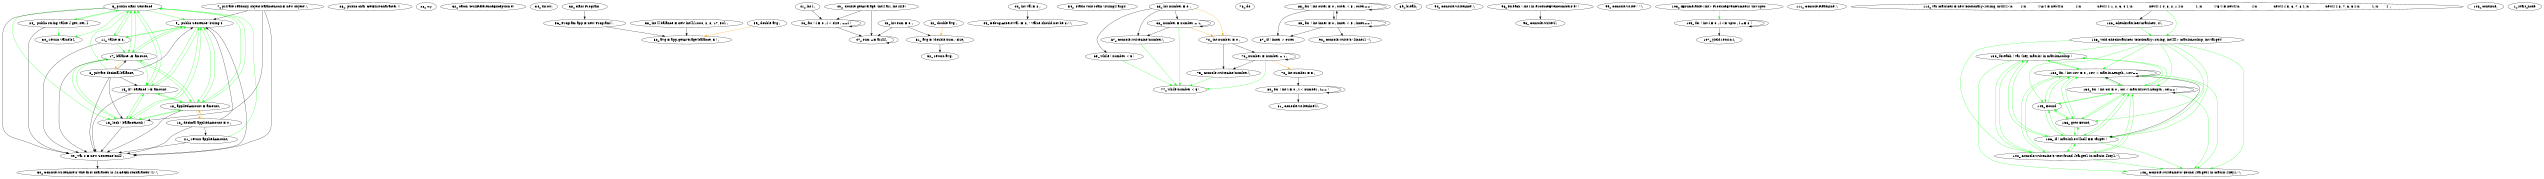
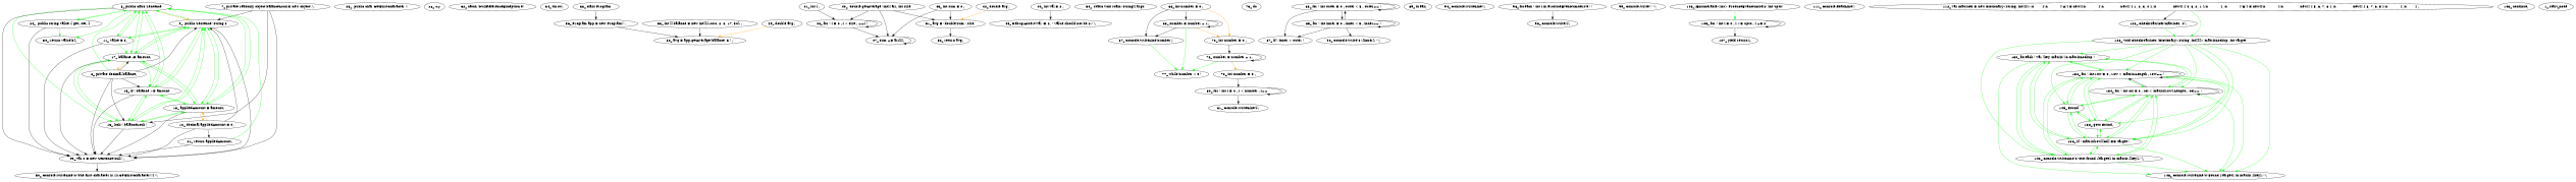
  digraph {
    node [type_label=expression_statement]
    edge [color=green]
    n1 [label="5_\ public\ class\ Sentence\ " type_label=class_declaration]
    n2 [label="9_\ \ public\ Sentence\ \(string\ s\)" type_label=constructor_declaration]
    n3 [label="11_\ Value\ =\ s;"]
    n4 [label="13_\ lock\ \(\ balanceLock\ \)" type_label=lock]
    n5 [label="15_\ if\ \(\ balance\ >=\ amount\ \)" type_label=if]
    n6 [label="17_\ balance\ \-=\ amount;"]
    n7 [label="18_\ appliedAmount\ =\ amount;"]
    n8 [label="24_\ \ public\ string\ Value\ \{\ get;\ set;\ \}" type_label=property_declaration]
    n9 [label="30_\ return\ Value\[0\];"]
    n10 [label="49_\ var\ s\ =\ new\ Sentence\(null\)\ ;" type_label=local_declaration]
    n11 [label="8_\ private\ decimal\ balance;"]
    n12 [label="12_\ decimal\ appliedAmount\ =\ 0\ ;" type_label=local_declaration]
    n13 [label="50_\ Console\.WriteLine\(\$\"The\ first\ character\ is\ \{s\.GetFirstCharacter\(\)\}\"\);"]
    n14 [label="7_\ private\ readonly\ object\ balanceLock\ =\ new\ object\(\);"]
    n15 [label="21_\ return\ appliedAmount;"]
    n16 [label="26_\ \ public\ char\ GetFirstCharacter\ \(\)" type_label=method_declaration]
    n17 [label="28_\ try" type_label=try]
    n18 [label="32_\ catch\ \(NullReferenceException\ e\)" type_label=catch]
    n19 [label="34_\ throw;"]
    n20 [label="38_\ class\ Program\ " type_label=class_declaration]
    n21 [label="56_\ Program\ app\ =\ new\ Program\(\)\ ;" type_label=local_declaration]
    n22 [label="62_\ avg\ =\ app\.getAverage\(balance,\ 5\ \)\ ;"]
    n23 [label="40_\ \ double\ getAverage\ \(int\[\]\ arr,\ int\ size\)" type_label=method_declaration]
    n24 [label="46_\ for\ \(\ i\ =\ 0\ ;\ i\ <\ size\ ;\ \+\+i\ \)" type_label=for]
    n25 [label="47_\ sum\ \+=\ arr\[i\];"]
    n26 [label="51_\ avg\ =\ \(double\)sum\ /\ size;"]
    n27 [label="52_\ return\ avg;"]
    n28 [label="41_\ int\ i\ ;" type_label=local_declaration]
    n29 [label="42_\ double\ avg\ ;" type_label=local_declaration]
    n30 [label="43_\ int\ sum\ =\ 0\ ;" type_label=local_declaration]
    n31 [label="44_\ int\ val\ =\ 2\ ;" type_label=local_declaration]
    n32 [label="45_\ Debug\.Assert\(val\ !=\ 2,\ \"\ Value\ should\ not\ be\ 2\.\"\);"]
    n33 [label="54_\ \ static\ void\ Main\ \(string\[\]\ args\)" type_label=method_declaration]
    n34 [label="58_\ int\ \[\]\ balance\ =\ new\ int\[\]\{1000,\ 2,\ 3,\ 17,\ 50\}\ ;" type_label=local_declaration]
    n35 [label="59_\ double\ avg\ ;" type_label=local_declaration]
    n36 [label="63_\ int\ number\ =\ 0\ ;" type_label=local_declaration]
-   n37 [label="65_\ while\ \(\ number\ <\ 5\ \)" type_label=while]
    n38 [label="67_\ Console\.WriteLine\(number\);"]
    n39 [label="68_\ number\ =\ number\ \+\ 1;"]
    n40 [label="72_\ int\ number\ =\ 0\ ;" type_label=local_declaration]
    n41 [label="77_\ while\(number\ <\ 5\)" type_label=while]
-   n42 [label="75_\ Console\.WriteLine\(number\);"]
    n43 [label="76_\ number\ =\ number\ \+\ 1;"]
    n44 [label="78_\ int\ number\ =\ 5\ ;" type_label=local_declaration]
    n45 [label="73_\ do" type_label=do]
    n46 [label="80_\ for\ \(\ int\ i\ =\ 0\ ;\ i\ <\ number\ ;\ i\+\+\ \)" type_label=for]
    n47 [label="81_\ Console\.WriteLine\(i\);"]
    n48 [label="83_\ for\ \(\ int\ outer\ =\ 0\ ;\ outer\ <\ 5\ ;\ outer\+\+\ \)" type_label=for]
    n49 [label="85_\ for\ \(\ int\ inner\ =\ 0\ ;\ inner\ <\ 5\ ;\ inner\+\+\ \)" type_label=for]
    n50 [label="87_\ if\ \(\ inner\ >\ outer\ \)" type_label=if]
    n51 [label="92_\ Console\.Write\(\$\"\{inner\}\ \"\);"]
    n52 [label="89_\ break;"]
    n53 [label="94_\ Console\.WriteLine\(\);"]
    n54 [label="96_\ foreach\ \(\ int\ i\ in\ ProduceEvenNumbers\(9\)\ \)" type_label=foreach]
    n55 [label="98_\ Console\.Write\(i\);"]
    n56 [label="99_\ Console\.Write\(\"\ \"\);"]
    n57 [label="103_\ IEnumerable<int>\ ProduceEvenNumbers\ \(int\ upto\)" type_label=local_function]
    n58 [label="105_\ for\ \(\ int\ i\ =\ 0\ ;\ i\ <=\ upto\ ;\ i\ \+=\ 2\ \)" type_label=for]
    n59 [label="107_\ yield\ return\ i;"]
    n60 [label="111_\ Console\.ReadLine\(\);"]
    n61 [label="112_\ var\ matrices\ =\ new\ Dictionary<string,\ int\[\]\[\]>\\n\ \ \ \ \ \ \ \ \{\\n\ \ \ \ \ \ \ \ \ \ \ \ \[\"A\"\]\ =\ new\[\]\\n\ \ \ \ \ \ \ \ \ \ \ \ \{\\n\ \ \ \ \ \ \ \ \ \ \ \ \ \ \ \ new\[\]\ \{\ 1,\ 2,\ 3,\ 4\ \},\\n\ \ \ \ \ \ \ \ \ \ \ \ \ \ \ \ new\[\]\ \{\ 4,\ 3,\ 2,\ 1\ \}\\n\ \ \ \ \ \ \ \ \ \ \ \ \},\\n\ \ \ \ \ \ \ \ \ \ \ \ \[\"B\"\]\ =\ new\[\]\\n\ \ \ \ \ \ \ \ \ \ \ \ \{\\n\ \ \ \ \ \ \ \ \ \ \ \ \ \ \ \ new\[\]\ \{\ 5,\ 6,\ 7,\ 8\ \},\\n\ \ \ \ \ \ \ \ \ \ \ \ \ \ \ \ new\[\]\ \{\ 8,\ 7,\ 6,\ 5\ \}\\n\ \ \ \ \ \ \ \ \ \ \ \ \},\\n\ \ \ \ \ \ \ \ \}\ ;" type_label=local_declaration]
    n62 [label="126_\ CheckMatrices\(matrices,\ 4\);"]
    n63 [label="128_\ void\ CheckMatrices\ \(Dictionary<string,\ int\[\]\[\]>\ matrixLookup,\ int\ target\)" type_label=local_function]
    n64 [label="130_\ foreach\ \(\ var\ \(key,\ matrix\)\ in\ matrixLookup\ \)" type_label=foreach]
    n65 [label="132_\ for\ \(\ int\ row\ =\ 0\ ;\ row\ <\ matrix\.Length\ ;\ row\+\+\ \)" type_label=for]
    n66 [label="134_\ for\ \(\ int\ col\ =\ 0\ ;\ col\ <\ matrix\[row\]\.Length\ ;\ col\+\+\ \)" type_label=for]
    n67 [label="136_\ if\ \(\ matrix\[row\]\[col\]\ ==\ target\ \)" type_label=if]
    n68 [label="138_\ goto\ Found;"]
    n69 [label="142_\ Console\.WriteLine\(\$\"Not\ found\ \{target\}\ in\ matrix\ \{key\}\.\"\);"]
    n70 [label="145_\ Found" type_label=label]
    n71 [label="146_\ Console\.WriteLine\(\$\"Found\ \{target\}\ in\ matrix\ \{key\}\.\"\);"]
    n72 [label="143_\ continue;"]
    n73 [label="1_\ start_node" type_label=start]
-   n1 -> n2
+   n1 -> n2 [color=orange]
    n1 -> n3
    n1 -> n4
    n1 -> n5
    n1 -> n6
    n1 -> n7
    n1 -> n8
    n1 -> n9
    n1 -> n10 [color=""]
+   n2 -> n1
    n2 -> n3
    n2 -> n4
    n2 -> n5
    n2 -> n6
    n2 -> n7
    n2 -> n10 [color=""]
    n3 -> n1
    n3 -> n2
    n3 -> n6
    n3 -> n10 [color=""]
    n4 -> n2
    n4 -> n5
    n4 -> n6
    n4 -> n7
    n4 -> n10 [color=""]
    n5 -> n1
    n5 -> n2
    n5 -> n4
    n5 -> n7
    n5 -> n10 [color=""]
    n6 -> n1
    n6 -> n2
    n6 -> n4
    n6 -> n5
    n6 -> n7
    n6 -> n10 [color=""]
    n6 -> n11 [color=orange]
    n7 -> n1
    n7 -> n2
    n7 -> n4
    n7 -> n5
    n7 -> n6
    n7 -> n10 [color=""]
    n7 -> n12 [color=orange]
    n8 -> n1
    n8 -> n9
    n8 -> n10 [color=""]
    n10 -> n13 [used_def=s color=""]
    n11 -> n1
    n11 -> n2 [used_def=balance color=""]
    n11 -> n4 [used_def=balance color=""]
    n11 -> n5 [used_def=balance color=""]
    n11 -> n6 [used_def=balance color=""]
    n11 -> n10 [color=""]
    n12 -> n2 [used_def=appliedAmount color=""]
    n12 -> n7 [color=orange]
    n12 -> n10 [color=""]
    n12 -> n15 [used_def=appliedAmount color=""]
    n14 -> n2 [used_def=balanceLock color=""]
    n14 -> n4 [used_def=balanceLock color=""]
    n14 -> n10 [color=""]
    n15 -> n1
    n15 -> n10 [color=""]
    n20 -> n21 [color=""]
    n21 -> n22 [used_def=app color=""]
    n23 -> n24 [used_def=size color=""]
    n23 -> n25 [used_def=arr color=""]
+   n23 -> n26 [used_def=size color=""]
    n24 -> n24 [used_def=i color=""]
    n24 -> n25 [used_def=i color=""]
    n25 -> n25 [used_def=sum color=""]
    n26 -> n27 [used_def=avg color=""]
    n28 -> n24 [used_def=i color=""]
    n29 -> n26 [color=orange]
    n30 -> n25 [used_def=sum color=""]
    n30 -> n26 [used_def=sum color=""]
    n31 -> n32 [used_def=val color=""]
    n34 -> n22 [used_def=balance color=""]
    n35 -> n22 [color=orange]
-   n36 -> n37 [used_def=number color=""]
    n36 -> n38 [used_def=number color=""]
    n36 -> n39 [used_def=number color=""]
    n36 -> n40 [color=orange]
-   n37 -> n41
    n38 -> n41
    n39 -> n38 [used_def=number color=""]
    n39 -> n39 [used_def=number color=""]
    n39 -> n40 [color=orange]
    n39 -> n41
-   n40 -> n42 [used_def=number color=""]
    n40 -> n43 [used_def=number color=""]
-   n42 -> n41
    n43 -> n41
-   n43 -> n42 [used_def=number color=""]
    n43 -> n43 [used_def=number color=""]
    n43 -> n44 [color=orange]
    n44 -> n46 [used_def=number color=""]
    n46 -> n46 [used_def=i color=""]
    n46 -> n47 [used_def=i color=""]
    n48 -> n48 [used_def=outer color=""]
    n48 -> n49 [used_def=outer color=""]
    n48 -> n50 [used_def=outer color=""]
    n49 -> n48 [used_def=inner color=""]
    n49 -> n49 [used_def=inner color=""]
    n49 -> n50 [used_def=inner color=""]
    n49 -> n51 [used_def=inner color=""]
    n54 -> n55 [used_def=i color=""]
    n57 -> n58
    n58 -> n58 [used_def=i color=""]
    n58 -> n59 [used_def=i color=""]
    n61 -> n62 [used_def=matrices color=""]
    n61 -> n63
    n62 -> n63
    n63 -> n64
    n63 -> n65
    n63 -> n66
    n63 -> n67
    n63 -> n68
    n63 -> n69
    n63 -> n70
    n63 -> n71
    n64 -> n65
    n64 -> n66
    n64 -> n67
    n64 -> n69
    n64 -> n71
    n65 -> n64
    n65 -> n65 [used_def=row color=""]
    n65 -> n66
-   n65 -> n67 [color=black]
+   n65 -> n67
    n65 -> n68
    n65 -> n69
    n65 -> n70
    n65 -> n71
    n66 -> n64
    n66 -> n65 [used_def=col color=""]
    n66 -> n66 [used_def=col color=""]
    n66 -> n67
    n66 -> n68
    n66 -> n69
    n66 -> n70
    n66 -> n71
    n67 -> n64
    n67 -> n65
    n67 -> n66
    n67 -> n68
    n67 -> n69
    n67 -> n70
    n67 -> n71
    n68 -> n65
    n68 -> n66
    n68 -> n67
    n68 -> n70
    n69 -> n64
    n69 -> n65
    n69 -> n66
    n69 -> n67
    n69 -> n71
    n70 -> n65
    n70 -> n66
    n70 -> n67
    n70 -> n68
  }
